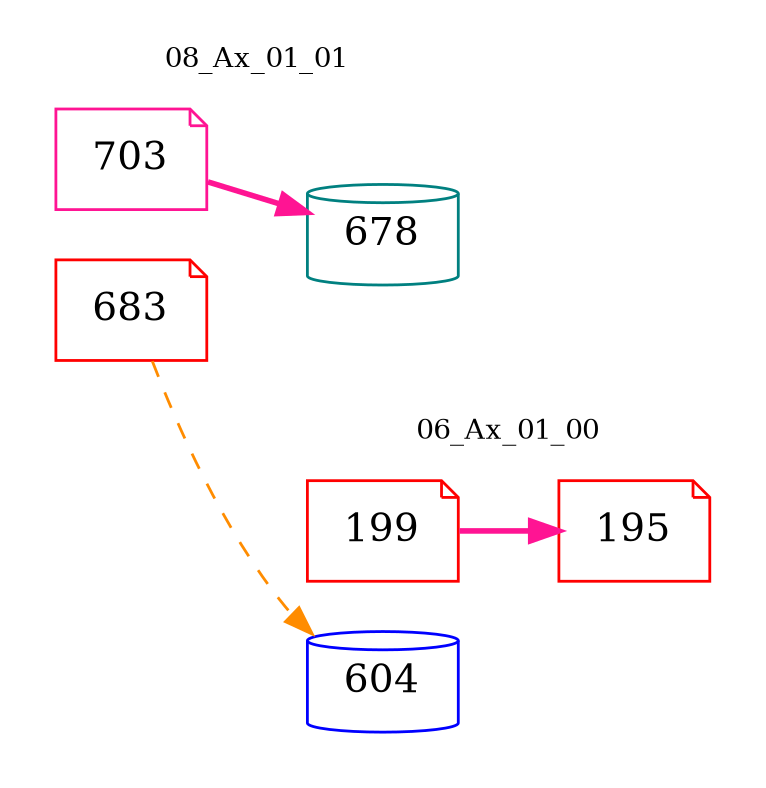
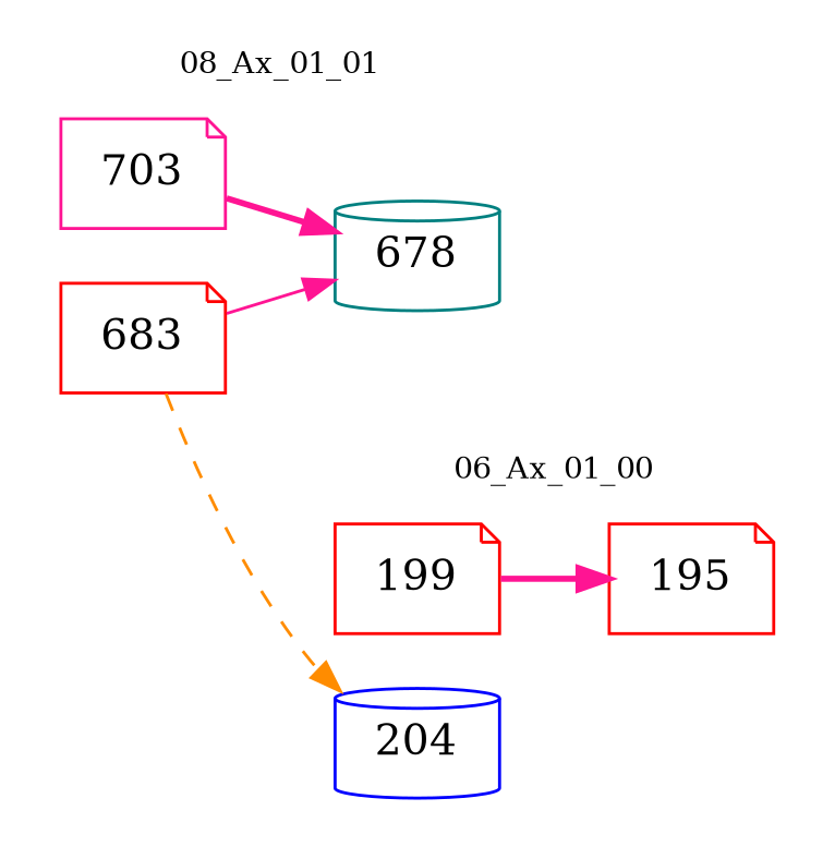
  digraph {
    rankdir=LR
    node [color=red shape=note]
    edge [color=deeppink style=bold]
    n1 [label=683]
    n2 [color=teal label=678 shape=cylinder]
    n3 [color=deeppink label=703]
    n4 [label=199]
    n5 [label=195]
-   n6 [color=blue label=604 shape=cylinder]
+   n6 [color=blue label=204 shape=cylinder]
    subgraph cluster_1 {
      color=white
      fontsize=10
      label="08_Ax_01_01"
      n1
      n2
      n3
    }
    subgraph cluster_2 {
      color=white
      fontsize=10
      label="06_Ax_01_00"
      n4
      n5
      n6
    }
+   n1 -> n2 [style=solid]
    n1 -> n6 [color=darkorange style=dashed]
    n3 -> n2
    n4 -> n5
  }
